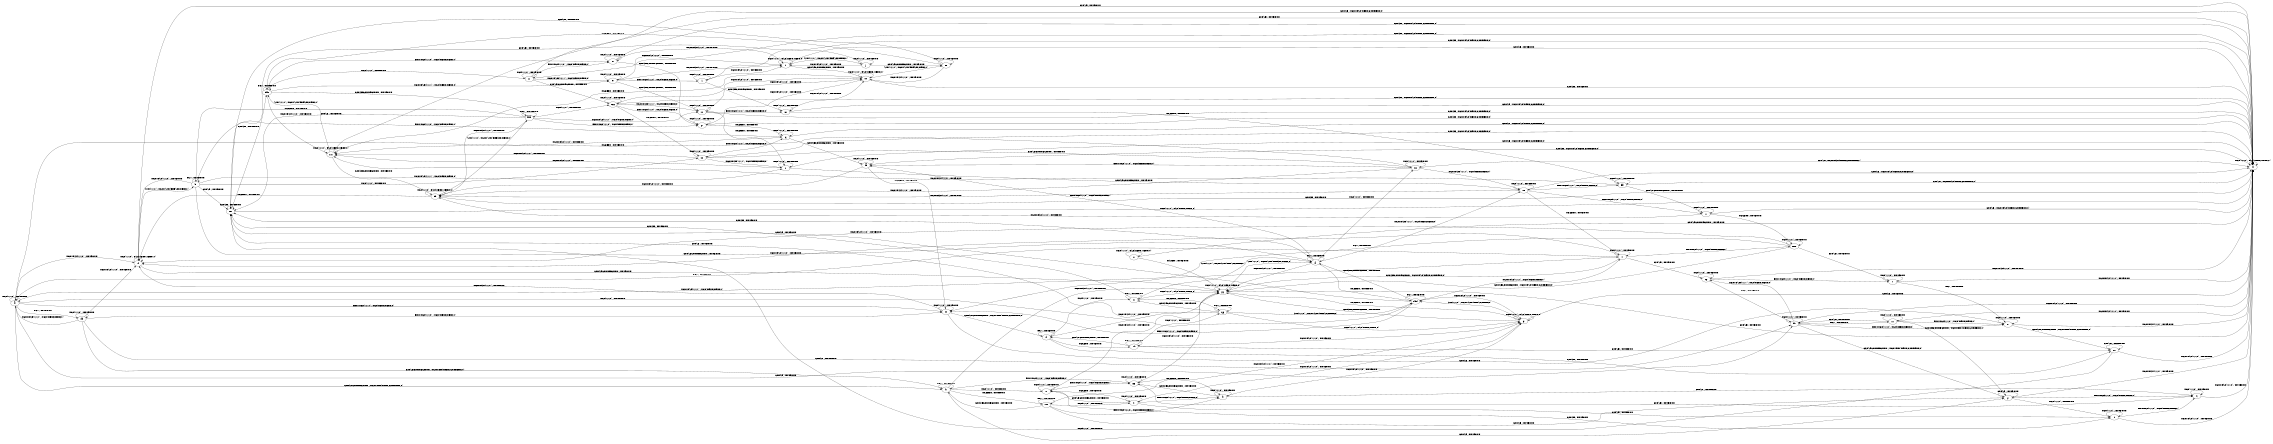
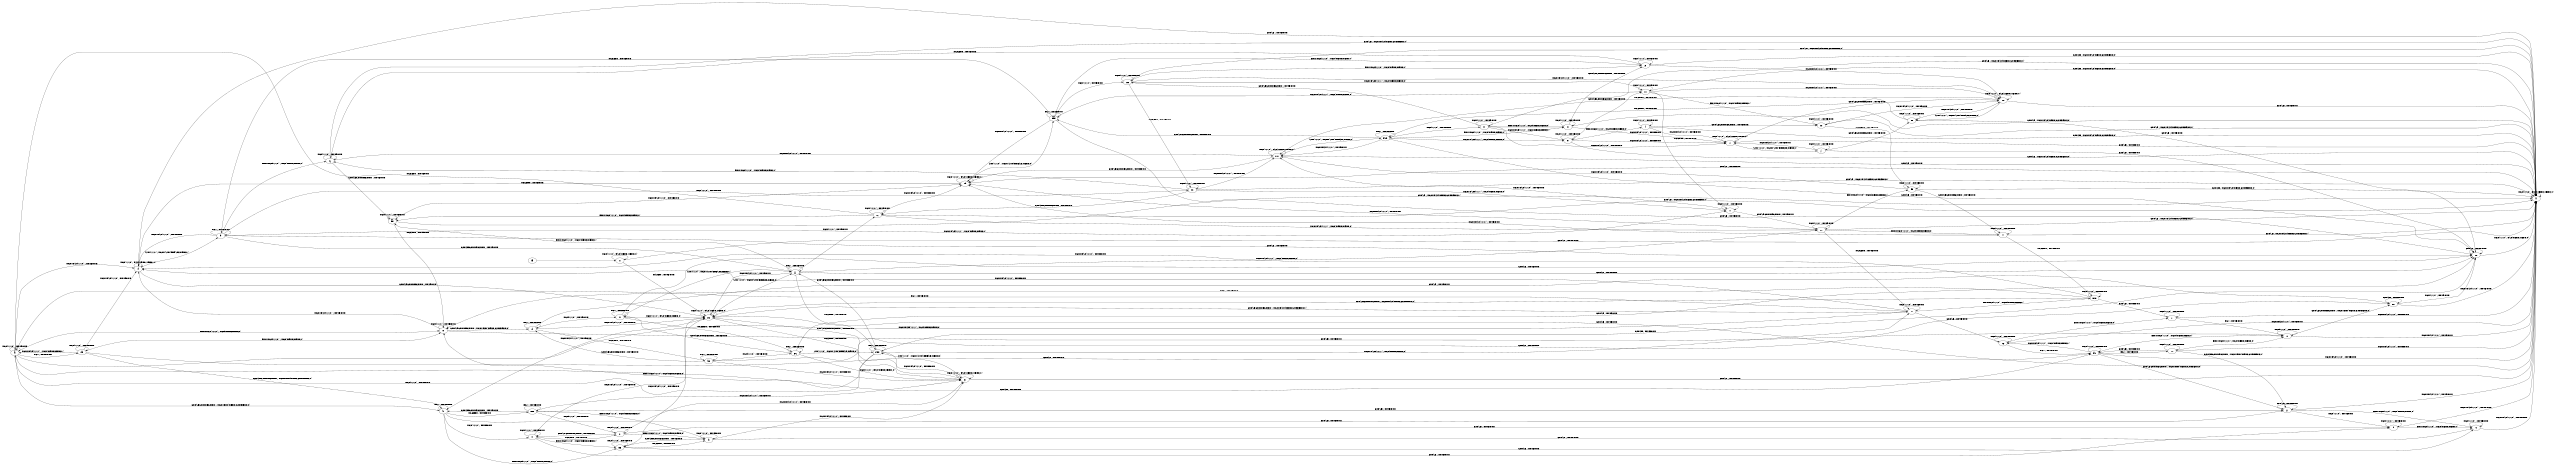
  digraph {
    "Incoming time"=16.45231032371521
    "Outgoing time"=38.009286403656006
    Output="{'States': 58, 'Transitions': 685, 'Filename': '../results/tcp/TCP_Linux_Server-TCP_Linux_Server-cvc4-4.dot'}"
    Reference="{'States': 58, 'Transitions': 685, 'Filename': '../subjects/tcp/TCP_Linux_Server.dot'}"
    Solver=cvc4
    Updated="{'States': 58, 'Transitions': 685, 'Filename': '../subjects/tcp/TCP_Linux_Server.dot'}"
    "f-measure"=1.0
    precision=1.0
    rankdir=LR
    recall=1.0
    a
    f
    h
    v
    dd
    hh
    tt
    b
    ll
    yy
    u
    y
    gg
    eee
    mm
    pp
    o
    vv
    d
    q
    z
    jj
    ss
    xx
    g
    s
    ii
    c
    k
    r
    nn
    x
    kk
    aa
    ww
    oo
    ddd
    cc
    bb
    bbb
    fff
    t
    qq
    e
    i
    l
    zz
    j
    uu
    m
    ee
    n
    aaa
    rr
    p
    ccc
    w
+   ff
    a -> a [label="ACK(V,V,0) / TIMEOUT"]
    a -> f [label="ACK+RST(V,V,0) / TIMEOUT"]
    a -> h [label="CLOSECONNECTION / ACK+FIN(NEXT,CURRENT,0)"]
    a -> v [label="ACK+PSH(V,V,1) / ACK(NEXT,NEXT,0)"]
    a -> dd [label="RCV / TIMEOUT"]
    a -> hh [label="CLOSE / TIMEOUT"]
    a -> tt [label="FIN+ACK(V,V,0) / ACK(NEXT,NEXT,0)"]
    f -> f [label="ACK(V,V,0) / RST(ZERO,ZERO,0)"]
    f -> b [label="SYN(V,V,0) / ACK+SYN(FRESH,NEXT,0)"]
    f -> ll [label="CLOSE / TIMEOUT"]
    f -> yy [label="CLOSECONNECTION / TIMEOUT"]
    h -> h [label="RCV / TIMEOUT"]
    h -> yy [label="ACK+RST(V,V,0) / TIMEOUT"]
    h -> u [label="ACK(V,V,0) / TIMEOUT"]
    h -> y [label="CLOSE / TIMEOUT"]
    h -> gg [label="FIN+ACK(V,V,0) / ACK(NEXT,NEXT,0)"]
    h -> eee [label="ACCEPT / TIMEOUT"]
    v -> a [label="RCV / TIMEOUT"]
    v -> f [label="ACK+RST(V,V,0) / TIMEOUT"]
    v -> v [label="ACK(V,V,0) / TIMEOUT"]
    v -> yy [label="CLOSECONNECTION / ACK+RST(NEXT,CURRENT,0)"]
    v -> mm [label="FIN+ACK(V,V,0) / ACK(NEXT,NEXT,0)"]
    v -> pp [label="CLOSE / TIMEOUT"]
    dd -> a [label="ACK+PSH(V,V,1) / ACK(NEXT,NEXT,0)"]
    dd -> f [label="ACK+RST(V,V,0) / TIMEOUT"]
    dd -> h [label="CLOSECONNECTION / ACK+FIN(NEXT,CURRENT,0)"]
    dd -> dd [label="ACK(V,V,0) / TIMEOUT"]
    dd -> hh [label="CLOSE / TIMEOUT"]
    dd -> tt [label="FIN+ACK(V,V,0) / ACK(NEXT,NEXT,0)"]
    hh -> hh [label="ACK(V,V,0) / TIMEOUT"]
    hh -> ll [label="ACK+RST(V,V,0) / TIMEOUT"]
    hh -> y [label="CLOSECONNECTION / ACK+FIN(NEXT,CURRENT,0)"]
    hh -> pp [label="ACK+PSH(V,V,1) / ACK(NEXT,NEXT,0)"]
    hh -> o [label="FIN+ACK(V,V,0) / ACK(NEXT,NEXT,0)"]
    hh -> vv [label="RCV / TIMEOUT"]
    tt -> f [label="ACK+RST(V,V,0) / TIMEOUT"]
    tt -> tt [label="ACK(V,V,0) / TIMEOUT"]
    tt -> o [label="CLOSE / TIMEOUT"]
    tt -> d [label="CLOSECONNECTION / ACK+FIN(NEXT,CURRENT,0)"]
    b -> f [label="ACK+RST(V,V,0) / TIMEOUT"]
    b -> b [label="RCV / TIMEOUT"]
    b -> q [label="FIN+ACK(V,V,0) / ACK(NEXT,NEXT,0)"]
    b -> z [label="ACK+PSH(V,V,1) / ACK(NEXT,NEXT,0)"]
    b -> jj [label="CLOSECONNECTION / TIMEOUT"]
    b -> ss [label="ACK(V,V,0) / TIMEOUT"]
    b -> xx [label="CLOSE / TIMEOUT"]
    ll -> ll [label="ACK(V,V,0) / RST(ZERO,ZERO,0)"]
    yy -> ll [label="CLOSE / TIMEOUT"]
    yy -> yy [label="ACK(V,V,0) / RST(ZERO,ZERO,0)"]
    yy -> jj [label="SYN(V,V,0) / ACK+SYN(FRESH,NEXT,0)"]
    yy -> g [label="ACCEPT / TIMEOUT"]
    u -> yy [label="ACK+RST(V,V,0) / TIMEOUT"]
    u -> u [label="ACK(V,V,0) / TIMEOUT"]
    u -> gg [label="FIN+ACK(V,V,0) / ACK(NEXT,NEXT,0)"]
    u -> s [label="ACCEPT / TIMEOUT"]
    u -> ii [label="CLOSE / TIMEOUT"]
    y -> ll [label="ACK+RST(V,V,0) / TIMEOUT"]
    y -> y [label="CLOSE / TIMEOUT"]
    y -> ii [label="ACK(V,V,0) / TIMEOUT"]
    y -> c [label="FIN+ACK(V,V,0) / ACK(NEXT,NEXT,0)"]
    gg -> yy [label="ACK+RST(V,V,0) / TIMEOUT"]
    gg -> gg [label="ACK(V,V,0) / TIMEOUT"]
    gg -> c [label="CLOSE / TIMEOUT"]
    gg -> k [label="ACCEPT / TIMEOUT"]
    eee -> h [label="CLOSECONNECTION / TIMEOUT"]
    eee -> y [label="CLOSE / TIMEOUT"]
    eee -> eee [label="RCV / TIMEOUT"]
    eee -> g [label="ACK+RST(V,V,0) / TIMEOUT"]
    eee -> s [label="ACK(V,V,0) / TIMEOUT"]
    eee -> k [label="FIN+ACK(V,V,0) / ACK(NEXT,NEXT,0)"]
    mm -> f [label="ACK+RST(V,V,0) / TIMEOUT"]
    mm -> tt [label="RCV / TIMEOUT"]
    mm -> yy [label="CLOSECONNECTION / ACK+RST(NEXT,CURRENT,0)"]
    mm -> mm [label="ACK(V,V,0) / TIMEOUT"]
    mm -> r [label="CLOSE / TIMEOUT"]
    pp -> hh [label="RCV / TIMEOUT"]
    pp -> ll [label="ACK+RST(V,V,0) / TIMEOUT"]
    pp -> pp [label="ACK(V,V,0) / TIMEOUT"]
    pp -> r [label="FIN+ACK(V,V,0) / ACK(NEXT,NEXT,0)"]
    o -> ll [label="ACK+RST(V,V,0) / TIMEOUT"]
    o -> o [label="ACK(V,V,0) / TIMEOUT"]
    o -> nn [label="CLOSECONNECTION / ACK+FIN(NEXT,CURRENT,0)"]
    vv -> hh [label="CLOSE / TIMEOUT"]
    vv -> ll [label="ACK+RST(V,V,0) / TIMEOUT"]
    vv -> y [label="CLOSECONNECTION / ACK+FIN(NEXT,CURRENT,0)"]
    vv -> o [label="FIN+ACK(V,V,0) / ACK(NEXT,NEXT,0)"]
    vv -> vv [label="ACK(V,V,0) / TIMEOUT"]
    d -> yy [label="ACK+RST(V,V,0) / TIMEOUT"]
    d -> d [label="RCV / TIMEOUT"]
    d -> nn [label="CLOSE / TIMEOUT"]
    d -> x [label="ACK(V,V,0) / TIMEOUT"]
    d -> kk [label="ACCEPT / TIMEOUT"]
    q -> ll [label="CLOSE / ACK+RST(NEXT,CURRENT,0)"]
    q -> q [label="ACK(V,V,0) / TIMEOUT"]
    q -> aa [label="CLOSECONNECTION / TIMEOUT"]
    q -> ww [label="ACK+RST(V,V,0) / TIMEOUT"]
-   z -> ll [label="CLOSE / ACK+RST(NEXT,CURRENT,0)"]
    z -> z [label="ACK(V,V,0) / TIMEOUT"]
    z -> ww [label="ACK+RST(V,V,0) / TIMEOUT"]
    z -> oo [label="CLOSECONNECTION / TIMEOUT"]
    jj -> yy [label="ACK+RST(V,V,0) / TIMEOUT"]
    jj -> jj [label="RCV / TIMEOUT"]
    jj -> xx [label="CLOSE / TIMEOUT"]
    jj -> aa [label="FIN+ACK(V,V,0) / ACK(NEXT,NEXT,0)"]
    jj -> oo [label="ACK+PSH(V,V,1) / ACK(NEXT,NEXT,0)"]
    jj -> ddd [label="ACCEPT / TIMEOUT"]
    jj -> cc [label="ACK(V,V,0) / TIMEOUT"]
    ss -> ll [label="CLOSE / ACK+RST(NEXT,CURRENT,0)"]
    ss -> q [label="FIN+ACK(V,V,0) / ACK(NEXT,NEXT,0)"]
    ss -> z [label="ACK+PSH(V,V,1) / ACK(NEXT,NEXT,0)"]
    ss -> ss [label="ACK(V,V,0) / TIMEOUT"]
    ss -> ww [label="ACK+RST(V,V,0) / TIMEOUT"]
    ss -> cc [label="CLOSECONNECTION / TIMEOUT"]
    xx -> ll [label="ACK(V,V,0) / RST(NEXT,ZERO,0)"]
    xx -> xx [label="CLOSE / TIMEOUT"]
    g -> ll [label="CLOSE / TIMEOUT"]
    g -> yy [label="CLOSECONNECTION / TIMEOUT"]
    g -> g [label="ACK(V,V,0) / RST(ZERO,ZERO,0)"]
    g -> ddd [label="SYN(V,V,0) / ACK+SYN(FRESH,NEXT,0)"]
    s -> u [label="CLOSECONNECTION / TIMEOUT"]
    s -> g [label="ACK+RST(V,V,0) / TIMEOUT"]
    s -> s [label="ACK(V,V,0) / TIMEOUT"]
    s -> ii [label="CLOSE / TIMEOUT"]
    s -> k [label="FIN+ACK(V,V,0) / ACK(NEXT,NEXT,0)"]
    ii -> ll [label="ACK+RST(V,V,0) / TIMEOUT"]
    ii -> ii [label="ACK(V,V,0) / TIMEOUT"]
    ii -> c [label="FIN+ACK(V,V,0) / ACK(NEXT,NEXT,0)"]
    c -> ll [label="ACK+RST(V,V,0) / TIMEOUT"]
    c -> c [label="ACK(V,V,0) / TIMEOUT"]
    k -> gg [label="CLOSECONNECTION / TIMEOUT"]
    k -> g [label="ACK+RST(V,V,0) / TIMEOUT"]
    k -> c [label="CLOSE / TIMEOUT"]
    k -> k [label="ACK(V,V,0) / TIMEOUT"]
    r -> ll [label="ACK+RST(V,V,0) / TIMEOUT"]
    r -> o [label="RCV / TIMEOUT"]
    r -> r [label="ACK(V,V,0) / TIMEOUT"]
    nn -> ll [label="ACK+RST(V,V,0) / TIMEOUT"]
    nn -> xx [label="ACK(V,V,0) / TIMEOUT"]
    nn -> nn [label="CLOSE / TIMEOUT"]
    x -> yy [label="ACK(V,V,0) / RST(NEXT,ZERO,0)"]
    x -> jj [label="SYN(V,V,0) / ACK+SYN(FRESH,NEXT,0)"]
    x -> xx [label="CLOSE / TIMEOUT"]
    x -> x [label="RCV / TIMEOUT"]
    x -> qq [label="ACCEPT / TIMEOUT"]
    kk -> d [label="CLOSECONNECTION / TIMEOUT"]
    kk -> g [label="ACK+RST(V,V,0) / TIMEOUT"]
    kk -> nn [label="CLOSE / TIMEOUT"]
    kk -> kk [label="RCV / TIMEOUT"]
    kk -> qq [label="ACK(V,V,0) / TIMEOUT"]
    aa -> tt [label="ACCEPT / TIMEOUT"]
    aa -> ll [label="CLOSE / ACK+RST(NEXT,CURRENT,0)"]
    aa -> aa [label="ACK(V,V,0) / TIMEOUT"]
    aa -> bb [label="ACK+RST(V,V,0) / TIMEOUT"]
    ww -> ll [label="CLOSE / TIMEOUT"]
    ww -> ww [label="ACK(V,V,0) / RST(ZERO,ZERO,0)"]
    ww -> bb [label="CLOSECONNECTION / TIMEOUT"]
    ww -> bbb [label="SYN(V,V,0) / ACK+SYN(FRESH,NEXT,0)"]
    oo -> v [label="ACCEPT / TIMEOUT"]
    oo -> ll [label="CLOSE / ACK+RST(NEXT,CURRENT,0)"]
    oo -> oo [label="ACK(V,V,0) / TIMEOUT"]
    oo -> bb [label="ACK+RST(V,V,0) / TIMEOUT"]
    oo -> fff [label="FIN+ACK(V,V,0) / ACK(NEXT,NEXT,0)"]
    oo -> t [label="FIN+ACK(V,V,0) / ACK(NEXT,NEXT,0)"]
-   a -> ddd [label="ACK(V,V,0) / TIMEOUT"]
+   ddd -> a [label="ACK(V,V,0) / TIMEOUT"]
    ddd -> v [label="ACK+PSH(V,V,1) / ACK(NEXT,NEXT,0)"]
    ddd -> tt [label="FIN+ACK(V,V,0) / ACK(NEXT,NEXT,0)"]
    ddd -> jj [label="CLOSECONNECTION / TIMEOUT"]
    ddd -> xx [label="CLOSE / TIMEOUT"]
    ddd -> g [label="ACK+RST(V,V,0) / TIMEOUT"]
    ddd -> ddd [label="RCV / TIMEOUT"]
    cc -> a [label="ACCEPT / TIMEOUT"]
    cc -> ll [label="CLOSE / ACK+RST(NEXT,CURRENT,0)"]
    cc -> aa [label="FIN+ACK(V,V,0) / ACK(NEXT,NEXT,0)"]
    cc -> oo [label="ACK+PSH(V,V,1) / ACK(NEXT,NEXT,0)"]
    cc -> cc [label="ACK(V,V,0) / TIMEOUT"]
    cc -> bb [label="ACK+RST(V,V,0) / TIMEOUT"]
    bb -> f [label="ACCEPT / TIMEOUT"]
    bb -> ll [label="CLOSE / TIMEOUT"]
    bb -> bb [label="ACK(V,V,0) / RST(ZERO,ZERO,0)"]
    bb -> aaa [label="SYN(V,V,0) / ACK+SYN(FRESH,NEXT,0)"]
-   xx -> bbb [label="CLOSE / TIMEOUT"]
+   bbb -> xx [label="CLOSE / TIMEOUT"]
    bbb -> ww [label="ACK+RST(V,V,0) / TIMEOUT"]
    bbb -> bbb [label="RCV / TIMEOUT"]
    bbb -> e [label="ACK+PSH(V,V,1) / ACK(NEXT,NEXT,0)"]
    bbb -> n [label="FIN+ACK(V,V,0) / ACK(NEXT,NEXT,0)"]
    bbb -> aaa [label="CLOSECONNECTION / TIMEOUT"]
    bbb -> rr [label="ACK(V,V,0) / TIMEOUT"]
    fff -> ll [label="CLOSE / ACK+RST(NEXT,CURRENT,0)"]
    fff -> ww [label="ACK+RST(V,V,0) / TIMEOUT"]
    fff -> fff [label="ACK(V,V,0) / TIMEOUT"]
    fff -> t [label="CLOSECONNECTION / TIMEOUT"]
    t -> ll [label="CLOSE / ACK+RST(NEXT,CURRENT,0)"]
    t -> mm [label="ACCEPT / TIMEOUT"]
    t -> bb [label="ACK+RST(V,V,0) / TIMEOUT"]
    t -> t [label="ACK(V,V,0) / TIMEOUT"]
    qq -> xx [label="CLOSE / TIMEOUT"]
    qq -> g [label="ACK(V,V,0) / RST(NEXT,ZERO,0)"]
    qq -> x [label="CLOSECONNECTION / TIMEOUT"]
    qq -> ddd [label="SYN(V,V,0) / ACK+SYN(FRESH,NEXT,0)"]
    qq -> qq [label="RCV / TIMEOUT"]
    e -> ll [label="CLOSE / ACK+RST(NEXT,CURRENT,0)"]
    e -> e [label="ACK(V,V,0) / TIMEOUT"]
    e -> i [label="ACK+RST(V,V,0) / TIMEOUT"]
    e -> l [label="FIN+ACK(V,V,0) / ACK(NEXT,NEXT,0)"]
    e -> zz [label="CLOSECONNECTION / TIMEOUT"]
    i -> ll [label="CLOSE / TIMEOUT"]
    i -> i [label="ACK(V,V,0) / RST(ZERO,ZERO,0)"]
    i -> j [label="SYN(V,V,0) / ACK+SYN(FRESH,NEXT,0)"]
    i -> uu [label="CLOSECONNECTION / TIMEOUT"]
    l -> ll [label="CLOSE / ACK+RST(NEXT,CURRENT,0)"]
    l -> i [label="ACK+RST(V,V,0) / TIMEOUT"]
    l -> l [label="ACK(V,V,0) / TIMEOUT"]
    l -> m [label="CLOSECONNECTION / TIMEOUT"]
    zz -> ll [label="CLOSE / ACK+RST(NEXT,CURRENT,0)"]
    zz -> z [label="ACCEPT / TIMEOUT"]
    zz -> zz [label="ACK(V,V,0) / TIMEOUT"]
    zz -> uu [label="ACK+RST(V,V,0) / TIMEOUT"]
    zz -> m [label="FIN+ACK(V,V,0) / ACK(NEXT,NEXT,0)"]
    j -> xx [label="CLOSE / TIMEOUT"]
    j -> i [label="ACK+RST(V,V,0) / TIMEOUT"]
    j -> j [label="ACK(V,V,0) / TIMEOUT"]
    j -> ee [label="CLOSECONNECTION / TIMEOUT"]
    uu -> ll [label="CLOSE / TIMEOUT"]
    uu -> ww [label="ACCEPT / TIMEOUT"]
    uu -> uu [label="ACK(V,V,0) / RST(ZERO,ZERO,0)"]
    uu -> ee [label="SYN(V,V,0) / ACK+SYN(FRESH,NEXT,0)"]
    m -> ll [label="CLOSE / ACK+RST(NEXT,CURRENT,0)"]
    m -> fff [label="ACCEPT / TIMEOUT"]
    m -> uu [label="ACK+RST(V,V,0) / TIMEOUT"]
    m -> m [label="ACK(V,V,0) / TIMEOUT"]
    ee -> xx [label="CLOSE / TIMEOUT"]
    ee -> bbb [label="ACCEPT / TIMEOUT"]
    ee -> uu [label="ACK+RST(V,V,0) / TIMEOUT"]
    ee -> ee [label="ACK(V,V,0) / TIMEOUT"]
    n -> ll [label="CLOSE / ACK+RST(NEXT,CURRENT,0)"]
    n -> i [label="ACK+RST(V,V,0) / TIMEOUT"]
    n -> n [label="ACK(V,V,0) / TIMEOUT"]
    n -> p [label="CLOSECONNECTION / TIMEOUT"]
    aaa -> b [label="ACCEPT / TIMEOUT"]
    aaa -> xx [label="CLOSE / TIMEOUT"]
    aaa -> bb [label="ACK+RST(V,V,0) / TIMEOUT"]
    aaa -> zz [label="ACK+PSH(V,V,1) / ACK(NEXT,NEXT,0)"]
    aaa -> aaa [label="RCV / TIMEOUT"]
    aaa -> p [label="FIN+ACK(V,V,0) / ACK(NEXT,NEXT,0)"]
    aaa -> ccc [label="ACK(V,V,0) / TIMEOUT"]
    rr -> ll [label="CLOSE / ACK+RST(NEXT,CURRENT,0)"]
    rr -> e [label="ACK+PSH(V,V,1) / ACK(NEXT,NEXT,0)"]
    rr -> i [label="ACK+RST(V,V,0) / TIMEOUT"]
    rr -> n [label="FIN+ACK(V,V,0) / ACK(NEXT,NEXT,0)"]
    rr -> rr [label="ACK(V,V,0) / TIMEOUT"]
    rr -> ccc [label="CLOSECONNECTION / TIMEOUT"]
    p -> ll [label="CLOSE / ACK+RST(NEXT,CURRENT,0)"]
    p -> q [label="ACCEPT / TIMEOUT"]
    p -> uu [label="ACK+RST(V,V,0) / TIMEOUT"]
    p -> p [label="ACK(V,V,0) / TIMEOUT"]
    ccc -> ll [label="CLOSE / ACK+RST(NEXT,CURRENT,0)"]
    ccc -> ss [label="ACCEPT / TIMEOUT"]
    ccc -> zz [label="ACK+PSH(V,V,1) / ACK(NEXT,NEXT,0)"]
    ccc -> uu [label="ACK+RST(V,V,0) / TIMEOUT"]
    ccc -> p [label="FIN+ACK(V,V,0) / ACK(NEXT,NEXT,0)"]
    ccc -> ccc [label="ACK(V,V,0) / TIMEOUT"]
-   w -> ll [label="CLOSECONNECTION / TIMEOUT"]
+   w -> ll [label="CLOSE / TIMEOUT"]
    w -> yy [label="LISTEN / TIMEOUT"]
    w -> w [label="ACK(V,V,0) / RST(ZERO,ZERO,0)"]
+   ff -> w
  }
